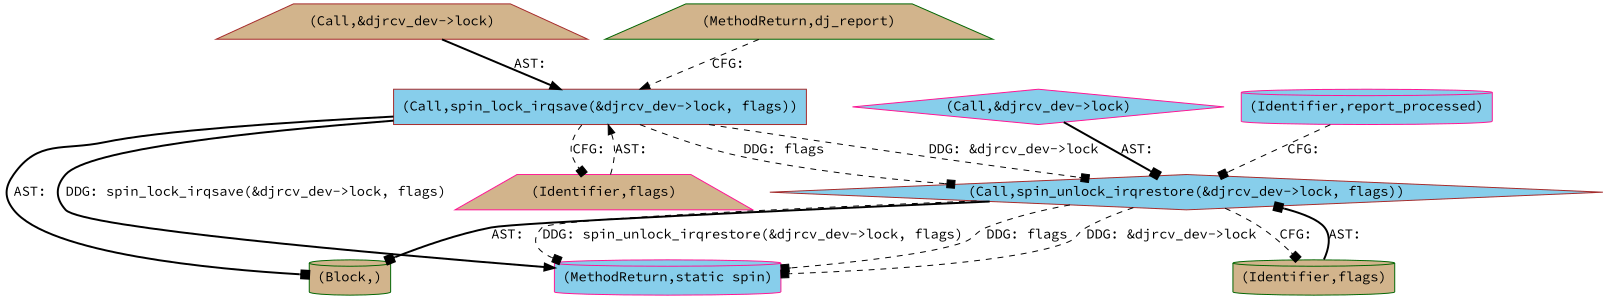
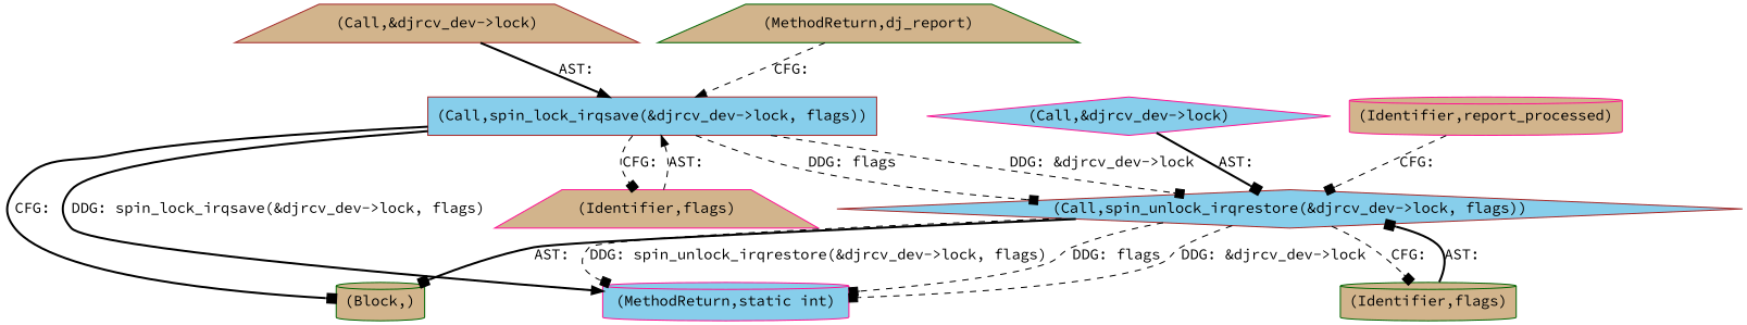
  digraph {
    fontname="Source Code Pro"
    node [color=deeppink fillcolor=tan fontname="Source Code Pro" shape=cylinder style=filled]
    edge [arrowhead=box fontname="Source Code Pro" style=dashed]
    n1 [color=brown fillcolor=skyblue label="(Call,spin_lock_irqsave(&djrcv_dev->lock, flags))" shape=box]
    n2 [color=brown fillcolor=skyblue label="(Call,spin_unlock_irqrestore(&djrcv_dev->lock, flags))" shape=diamond]
    n3 [label="(Identifier,flags)" shape=trapezium]
    n4 [color=darkgreen label="(Block,)"]
-   n5 [fillcolor=skyblue label="(MethodReturn,static spin)"]
+   n5 [fillcolor=skyblue label="(MethodReturn,static int)"]
    n6 [color=darkgreen label="(Identifier,flags)"]
    n7 [fillcolor=skyblue label="(Call,&djrcv_dev->lock)" shape=diamond]
-   n8 [fillcolor=skyblue label="(Identifier,report_processed)"]
+   n8 [label="(Identifier,report_processed)"]
    n9 [color=brown label="(Call,&djrcv_dev->lock)" shape=trapezium]
    n10 [color=darkgreen label="(MethodReturn,dj_report)" shape=trapezium]
    n1 -> n2 [label="DDG: &djrcv_dev->lock"]
    n1 -> n2 [label="DDG: flags"]
    n1 -> n3 [label="CFG: "]
-   n1 -> n4 [label="AST: " style=bold]
+   n1 -> n4 [label="CFG: " style=bold]
    n1 -> n5 [arrowhead=normal label="DDG: spin_lock_irqsave(&djrcv_dev->lock, flags)" style=bold]
    n2 -> n4 [label="AST: " style=bold]
    n2 -> n5 [label="DDG: spin_unlock_irqrestore(&djrcv_dev->lock, flags)"]
    n2 -> n5 [label="DDG: flags"]
    n2 -> n5 [label="DDG: &djrcv_dev->lock"]
    n2 -> n6 [label="CFG: "]
    n3 -> n1 [arrowhead=normal label="AST: "]
    n6 -> n2 [label="AST: " style=bold]
    n7 -> n2 [label="AST: " style=bold]
    n8 -> n2 [label="CFG: "]
    n9 -> n1 [arrowhead=normal label="AST: " style=bold]
    n10 -> n1 [arrowhead=normal label="CFG: "]
  }
